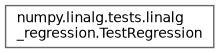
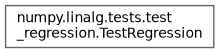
  digraph {
    rankdir=LR
-   n1 [color=grey40 fillcolor=white fontname=Helvetica fontsize=10 height=0.2 label="numpy.linalg.tests.linalg\l_regression.TestRegression" shape=box style=filled width=0.4]
+   n1 [color=grey40 fillcolor=white fontname=Helvetica fontsize=10 height=0.2 label="numpy.linalg.tests.test\l_regression.TestRegression" shape=box style=filled width=0.4]
  }
